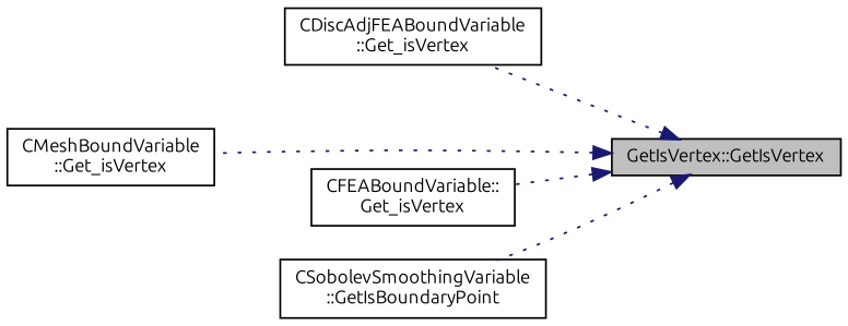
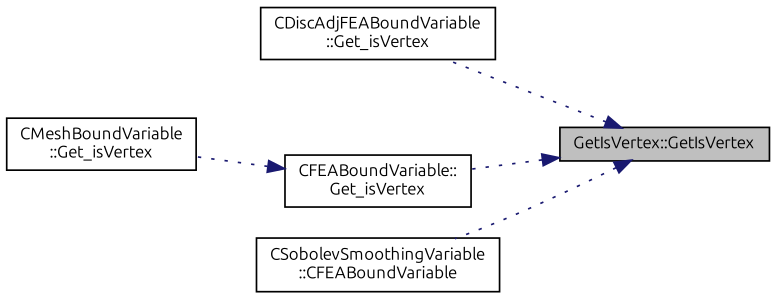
  digraph {
    fontname=Ubuntu
    rankdir=RL
    node [color=black fillcolor=white fontname=Ubuntu fontsize=10 shape=record style=filled]
    edge [color=midnightblue dir=back fontname=Ubuntu fontsize=10 labelfontname=Helvetica labelfontsize=10 style=dotted]
    n1 [fillcolor=grey75 fontcolor=black height=0.2 label="GetIsVertex::GetIsVertex" width=0.4]
    n2 [height=0.2 label="CDiscAdjFEABoundVariable\l::Get_isVertex" width=0.4]
    n3 [height=0.2 label="CMeshBoundVariable\l::Get_isVertex" width=0.4]
    n4 [height=0.2 label="CFEABoundVariable::\lGet_isVertex" width=0.4]
-   n5 [height=0.2 label="CSobolevSmoothingVariable\l::GetIsBoundaryPoint" width=0.4]
+   n5 [height=0.2 label="CSobolevSmoothingVariable\l::CFEABoundVariable" width=0.4]
    n1 -> n2
-   n1 -> n3
+   n4 -> n3
    n1 -> n4
    n1 -> n5
  }
